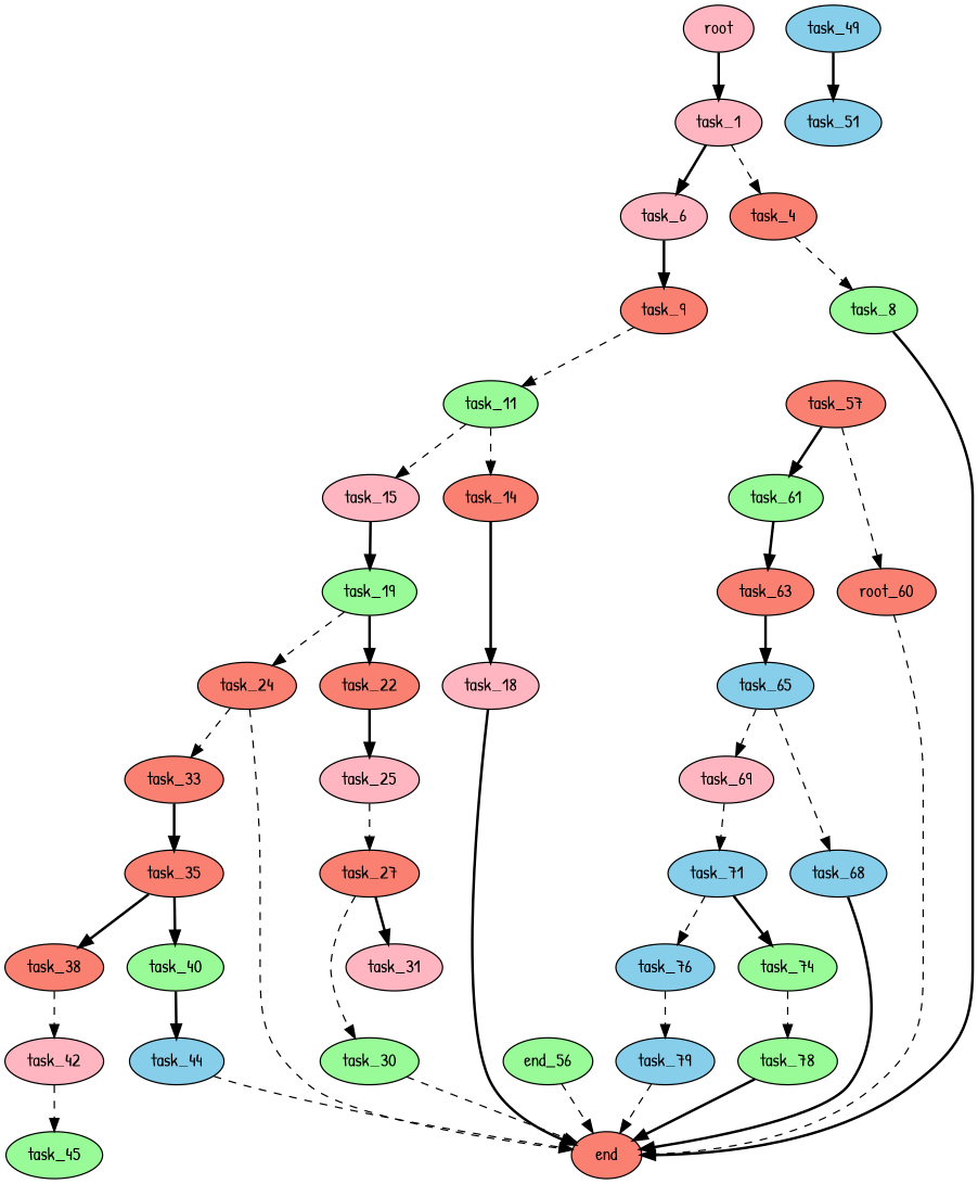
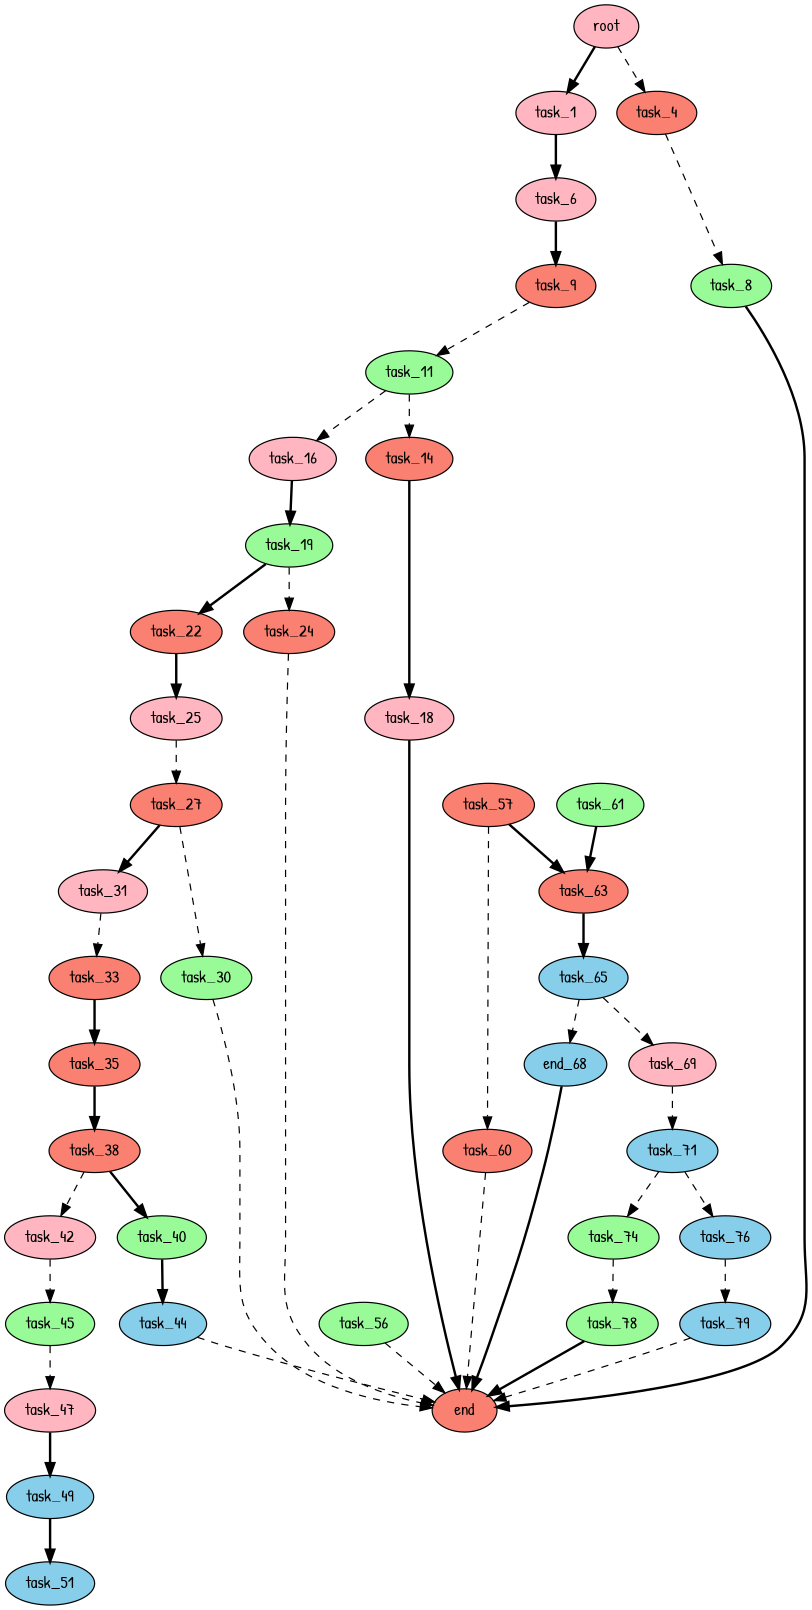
  digraph {
    fontname="Patrick Hand"
    node [fillcolor=salmon fontname="Patrick Hand" style=filled]
    edge [fontname="Patrick Hand" style=dashed]
    root [fillcolor=lightpink]
    task_1 [fillcolor=lightpink]
    task_4
    task_6 [fillcolor=lightpink]
    task_8 [fillcolor=palegreen]
    task_9
    end
    task_11 [fillcolor=palegreen]
    task_14
-   task_16 [fillcolor=lightpink label=task_15]
+   task_16 [fillcolor=lightpink]
    task_18 [fillcolor=lightpink]
    task_19 [fillcolor=palegreen]
    task_22
    task_24
    task_25 [fillcolor=lightpink]
    task_27
    task_30 [fillcolor=palegreen]
    task_31 [fillcolor=lightpink]
    task_33
    task_35
    task_38
    task_40 [fillcolor=palegreen]
    task_42 [fillcolor=lightpink]
    task_44 [fillcolor=skyblue]
    task_45 [fillcolor=palegreen]
+   task_47 [fillcolor=lightpink]
    task_49 [fillcolor=skyblue]
    task_51 [fillcolor=skyblue]
-   task_56 [fillcolor=palegreen label=end_56]
+   task_56 [fillcolor=palegreen]
    task_57
-   task_60 [label=root_60]
+   task_60
    task_61 [fillcolor=palegreen]
    task_63
    task_65 [fillcolor=skyblue]
-   task_68 [fillcolor=skyblue]
+   task_68 [fillcolor=skyblue label=end_68]
    task_69 [fillcolor=lightpink]
    task_71 [fillcolor=skyblue]
    task_74 [fillcolor=palegreen]
    task_76 [fillcolor=skyblue]
    task_78 [fillcolor=palegreen]
    task_79 [fillcolor=skyblue]
    root -> task_1 [style=bold]
-   task_1 -> task_4
+   root -> task_4
    task_1 -> task_6 [style=bold]
    task_4 -> task_8
    task_6 -> task_9 [style=bold]
    task_8 -> end [style=bold]
    task_9 -> task_11
    task_11 -> task_14
    task_11 -> task_16
    task_14 -> task_18 [style=bold]
    task_16 -> task_19 [style=bold]
    task_18 -> end [style=bold]
    task_19 -> task_22 [style=bold]
    task_19 -> task_24
    task_22 -> task_25 [style=bold]
    task_24 -> end
    task_25 -> task_27
    task_27 -> task_30
    task_27 -> task_31 [style=bold]
    task_30 -> end
-   task_24 -> task_33
+   task_31 -> task_33
    task_33 -> task_35 [style=bold]
    task_35 -> task_38 [style=bold]
-   task_35 -> task_40 [style=bold]
+   task_38 -> task_40 [style=bold]
    task_38 -> task_42
    task_40 -> task_44 [style=bold]
    task_42 -> task_45
    task_44 -> end
+   task_45 -> task_47
+   task_47 -> task_49 [style=bold]
    task_49 -> task_51 [style=bold]
    task_56 -> end
    task_57 -> task_60
-   task_57 -> task_61 [style=bold]
+   task_57 -> task_63 [style=bold]
    task_60 -> end
    task_61 -> task_63 [style=bold]
    task_63 -> task_65 [style=bold]
    task_65 -> task_68
    task_65 -> task_69
    task_68 -> end [style=bold]
    task_69 -> task_71
-   task_71 -> task_74 [style=bold]
+   task_71 -> task_74
    task_71 -> task_76
    task_74 -> task_78
    task_76 -> task_79
    task_78 -> end [style=bold]
    task_79 -> end
  }
